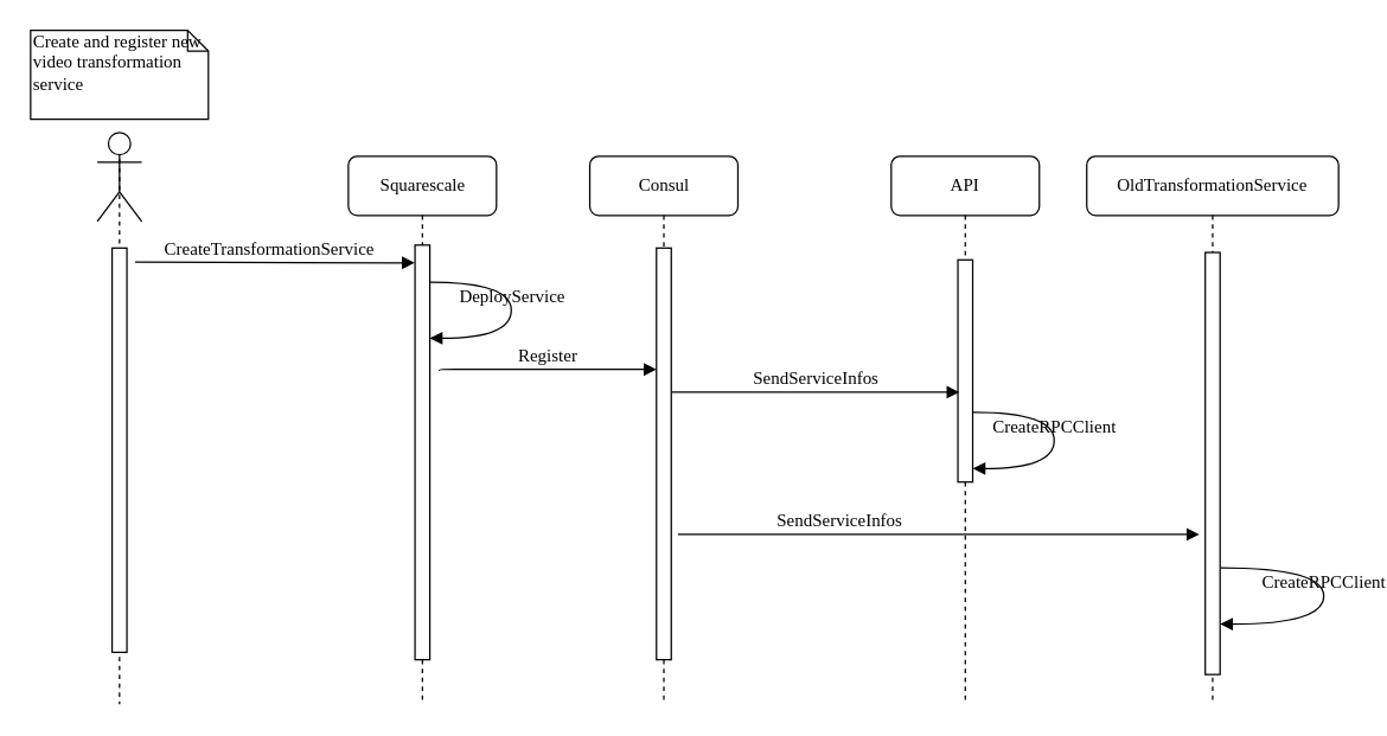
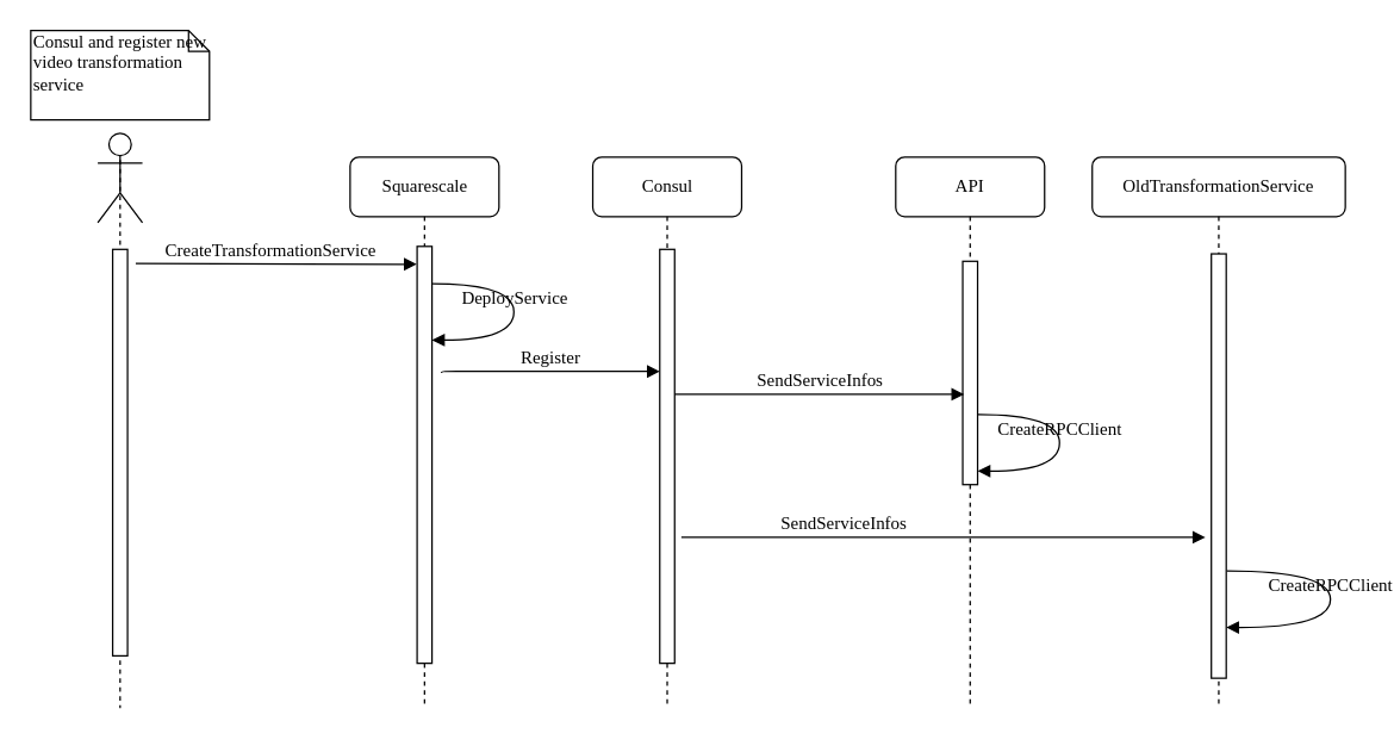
  <mxCell id="0" />
  <mxCell id="1" parent="0" />
  <mxCell id="2" value="Squarescale" style="shape=umlLifeline;perimeter=lifelinePerimeter;whiteSpace=wrap;html=1;container=1;collapsible=0;recursiveResize=0;outlineConnect=0;rounded=1;shadow=0;comic=0;labelBackgroundColor=none;strokeWidth=1;fontFamily=Verdana;fontSize=12;align=center;" vertex="1" parent="1"><mxGeometry x="234.5" y="105" width="100" height="370" as="geometry" /></mxCell>
  <mxCell id="3" value="" style="html=1;points=[];perimeter=orthogonalPerimeter;rounded=0;shadow=0;comic=0;labelBackgroundColor=none;strokeWidth=1;fontFamily=Verdana;fontSize=12;align=center;" vertex="1" parent="2"><mxGeometry x="45" y="60" width="10" height="280" as="geometry" /></mxCell>
  <mxCell id="4" value="DeployService" style="html=1;verticalAlign=bottom;endArrow=block;labelBackgroundColor=none;fontFamily=Verdana;fontSize=12;elbow=vertical;edgeStyle=orthogonalEdgeStyle;curved=1;exitX=1.038;exitY=0.345;exitPerimeter=0;" edge="1" parent="2"><mxGeometry relative="1" as="geometry"><mxPoint x="55.38" y="85.0" as="sourcePoint" /><mxPoint x="55" y="122.9" as="targetPoint" /><Array as="points"><mxPoint x="110" y="84.9" /><mxPoint x="110" y="122.9" /></Array></mxGeometry></mxCell>
  <mxCell id="5" value="Consul" style="shape=umlLifeline;perimeter=lifelinePerimeter;whiteSpace=wrap;html=1;container=1;collapsible=0;recursiveResize=0;outlineConnect=0;rounded=1;shadow=0;comic=0;labelBackgroundColor=none;strokeWidth=1;fontFamily=Verdana;fontSize=12;align=center;" vertex="1" parent="1"><mxGeometry x="397.5" y="105" width="100" height="370" as="geometry" /></mxCell>
  <mxCell id="6" value="" style="html=1;points=[];perimeter=orthogonalPerimeter;rounded=0;shadow=0;comic=0;labelBackgroundColor=none;strokeWidth=1;fontFamily=Verdana;fontSize=12;align=center;" vertex="1" parent="5"><mxGeometry x="45" y="62" width="10" height="278" as="geometry" /></mxCell>
  <mxCell id="7" value="" style="shape=umlLifeline;perimeter=lifelinePerimeter;whiteSpace=wrap;html=1;container=1;collapsible=0;recursiveResize=0;outlineConnect=0;rounded=1;shadow=0;comic=0;labelBackgroundColor=none;strokeWidth=1;fontFamily=Verdana;fontSize=12;align=center;size=0;" vertex="1" parent="1"><mxGeometry x="30" y="95" width="100" height="380" as="geometry" /></mxCell>
  <mxCell id="8" value="" style="shape=umlActor;verticalLabelPosition=bottom;verticalAlign=top;html=1;outlineConnect=0;" vertex="1" parent="7"><mxGeometry x="35" y="-6" width="30" height="60" as="geometry" /></mxCell>
  <mxCell id="9" value="CreateTransformationService" style="html=1;verticalAlign=bottom;endArrow=block;entryX=-0.025;entryY=0.152;labelBackgroundColor=none;fontFamily=Verdana;fontSize=12;edgeStyle=elbowEdgeStyle;elbow=vertical;entryDx=0;entryDy=0;entryPerimeter=0;exitX=1.55;exitY=0.279;exitDx=0;exitDy=0;exitPerimeter=0;" edge="1" parent="1"><mxGeometry x="-0.042" relative="1" as="geometry"><mxPoint x="90.5" y="176.53" as="sourcePoint" /><mxPoint as="offset" /><mxPoint x="279.25" y="177.984" as="targetPoint" /><Array as="points" /></mxGeometry></mxCell>
  <mxCell id="10" value="Register" style="html=1;verticalAlign=bottom;endArrow=block;labelBackgroundColor=none;fontFamily=Verdana;fontSize=12;edgeStyle=elbowEdgeStyle;elbow=vertical;" edge="1" parent="1"><mxGeometry relative="1" as="geometry"><mxPoint x="296" y="250" as="sourcePoint" /><mxPoint x="442.5" y="249" as="targetPoint" /><Array as="points"><mxPoint x="321" y="249" /><mxPoint x="450" y="199" /></Array></mxGeometry></mxCell>
- <mxCell id="11" value="Create and register new video transformation service" style="shape=note;whiteSpace=wrap;html=1;size=14;verticalAlign=top;align=left;spacingTop=-6;rounded=0;shadow=0;comic=0;labelBackgroundColor=none;strokeWidth=1;fontFamily=Verdana;fontSize=12" vertex="1" parent="1"><mxGeometry x="20" y="20" width="120" height="60" as="geometry" /></mxCell>
+ <mxCell id="11" value="Consul and register new video transformation service" style="shape=note;whiteSpace=wrap;html=1;size=14;verticalAlign=top;align=left;spacingTop=-6;rounded=0;shadow=0;comic=0;labelBackgroundColor=none;strokeWidth=1;fontFamily=Verdana;fontSize=12" vertex="1" parent="1"><mxGeometry x="20" y="20" width="120" height="60" as="geometry" /></mxCell>
  <mxCell id="12" value="API" style="shape=umlLifeline;perimeter=lifelinePerimeter;whiteSpace=wrap;html=1;container=1;collapsible=0;recursiveResize=0;outlineConnect=0;rounded=1;shadow=0;comic=0;labelBackgroundColor=none;strokeWidth=1;fontFamily=Verdana;fontSize=12;align=center;" vertex="1" parent="1"><mxGeometry x="601" y="105" width="100" height="370" as="geometry" /></mxCell>
  <mxCell id="13" value="" style="html=1;points=[];perimeter=orthogonalPerimeter;rounded=0;shadow=0;comic=0;labelBackgroundColor=none;strokeWidth=1;fontFamily=Verdana;fontSize=12;align=center;" vertex="1" parent="12"><mxGeometry x="45" y="70" width="10" height="150" as="geometry" /></mxCell>
  <mxCell id="14" value="CreateRPCClient" style="html=1;verticalAlign=bottom;endArrow=block;labelBackgroundColor=none;fontFamily=Verdana;fontSize=12;elbow=vertical;edgeStyle=orthogonalEdgeStyle;curved=1;exitX=1.038;exitY=0.345;exitPerimeter=0;" edge="1" parent="12"><mxGeometry relative="1" as="geometry"><mxPoint x="55.38" y="173" as="sourcePoint" /><mxPoint x="55" y="210.9" as="targetPoint" /><Array as="points"><mxPoint x="110" y="172.9" /><mxPoint x="110" y="210.9" /></Array></mxGeometry></mxCell>
  <mxCell id="15" value="SendServiceInfos" style="html=1;verticalAlign=bottom;endArrow=block;labelBackgroundColor=none;fontFamily=Verdana;fontSize=12;edgeStyle=elbowEdgeStyle;elbow=vertical;" edge="1" parent="1"><mxGeometry relative="1" as="geometry"><mxPoint x="452.5" y="264.38" as="sourcePoint" /><mxPoint x="647" y="264" as="targetPoint" /><Array as="points"><mxPoint x="484" y="264.38" /><mxPoint x="613" y="214.38" /></Array></mxGeometry></mxCell>
  <mxCell id="16" value="" style="html=1;points=[];perimeter=orthogonalPerimeter;rounded=0;shadow=0;comic=0;labelBackgroundColor=none;strokeWidth=1;fontFamily=Verdana;fontSize=12;align=center;" vertex="1" parent="1"><mxGeometry x="75" y="167" width="10" height="273" as="geometry" /></mxCell>
  <mxCell id="17" value="OldTransformationService" style="shape=umlLifeline;perimeter=lifelinePerimeter;whiteSpace=wrap;html=1;container=1;collapsible=0;recursiveResize=0;outlineConnect=0;rounded=1;shadow=0;comic=0;labelBackgroundColor=none;strokeWidth=1;fontFamily=Verdana;fontSize=12;align=center;" vertex="1" parent="1"><mxGeometry x="733" y="105" width="170" height="370" as="geometry" /></mxCell>
  <mxCell id="18" value="" style="html=1;points=[];perimeter=orthogonalPerimeter;rounded=0;shadow=0;comic=0;labelBackgroundColor=none;strokeWidth=1;fontFamily=Verdana;fontSize=12;align=center;" vertex="1" parent="17"><mxGeometry x="80" y="65" width="10" height="285" as="geometry" /></mxCell>
  <mxCell id="19" value="CreateRPCClient" style="html=1;verticalAlign=bottom;endArrow=block;labelBackgroundColor=none;fontFamily=Verdana;fontSize=12;elbow=vertical;edgeStyle=orthogonalEdgeStyle;curved=1;exitX=1.038;exitY=0.345;exitPerimeter=0;" edge="1" parent="17"><mxGeometry relative="1" as="geometry"><mxPoint x="90.38" y="278.05" as="sourcePoint" /><mxPoint x="90" y="315.95" as="targetPoint" /><Array as="points"><mxPoint x="160" y="278.05" /><mxPoint x="160" y="316.05" /></Array></mxGeometry></mxCell>
  <mxCell id="20" value="SendServiceInfos" style="html=1;verticalAlign=bottom;endArrow=block;labelBackgroundColor=none;fontFamily=Verdana;fontSize=12;edgeStyle=elbowEdgeStyle;elbow=vertical;" edge="1" parent="1"><mxGeometry x="-0.381" relative="1" as="geometry"><mxPoint x="457" y="360.38" as="sourcePoint" /><mxPoint x="809" y="360" as="targetPoint" /><Array as="points"><mxPoint x="488.5" y="360.38" /><mxPoint x="617.5" y="310.38" /></Array><mxPoint as="offset" /></mxGeometry></mxCell>
